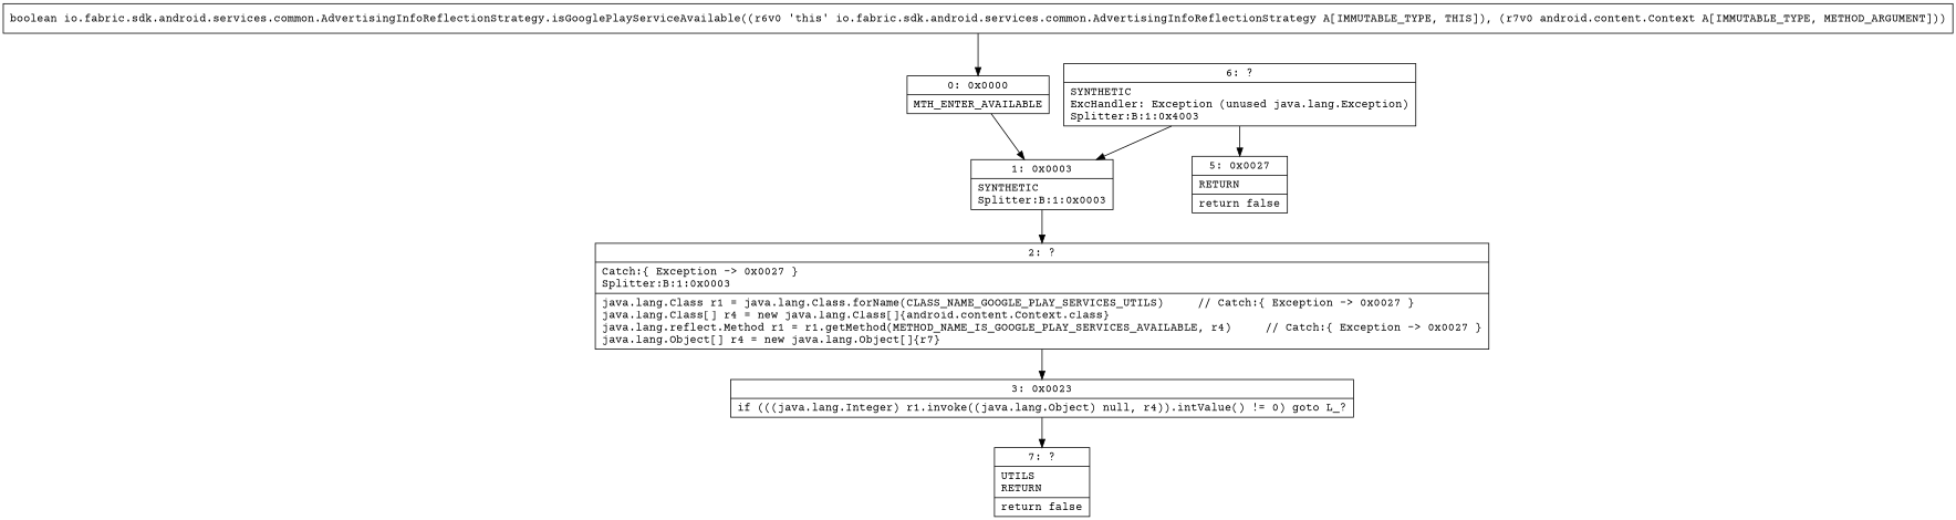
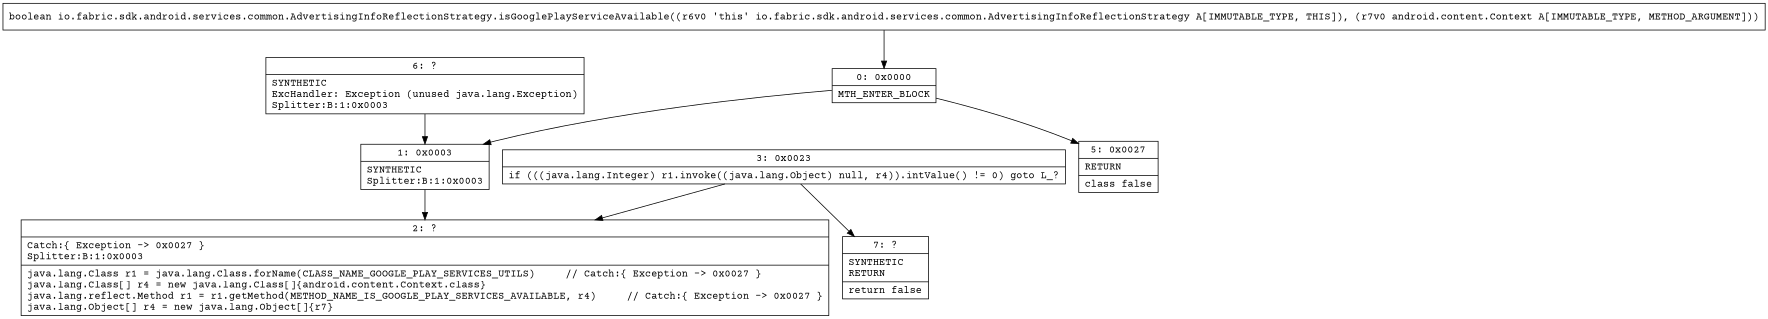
  digraph {
    fontname="Courier Prime"
    node [fontname="Courier Prime" shape=record]
    edge [fontname="Courier Prime"]
-   n1 [label="{0\:\ 0x0000|MTH_ENTER_AVAILABLE\l}"]
+   n1 [label="{0\:\ 0x0000|MTH_ENTER_BLOCK\l}"]
    n2 [label="{1\:\ 0x0003|SYNTHETIC\lSplitter:B:1:0x0003\l}"]
    n3 [label="{2\:\ ?|Catch:\{ Exception \-\> 0x0027 \}\lSplitter:B:1:0x0003\l|java.lang.Class r1 = java.lang.Class.forName(CLASS_NAME_GOOGLE_PLAY_SERVICES_UTILS)     \/\/ Catch:\{ Exception \-\> 0x0027 \}\ljava.lang.Class[] r4 = new java.lang.Class[]\{android.content.Context.class\}\ljava.lang.reflect.Method r1 = r1.getMethod(METHOD_NAME_IS_GOOGLE_PLAY_SERVICES_AVAILABLE, r4)     \/\/ Catch:\{ Exception \-\> 0x0027 \}\ljava.lang.Object[] r4 = new java.lang.Object[]\{r7\}\l}"]
    n4 [label="{3\:\ 0x0023|if (((java.lang.Integer) r1.invoke((java.lang.Object) null, r4)).intValue() != 0) goto L_?\l}"]
-   n5 [label="{6\:\ ?|SYNTHETIC\lExcHandler: Exception (unused java.lang.Exception)\lSplitter:B:1:0x4003\l}"]
-   n6 [label="{5\:\ 0x0027|RETURN\l|return false\l}"]
-   n7 [label="{7\:\ ?|UTILS\lRETURN\l|return false\l}"]
+   n5 [label="{6\:\ ?|SYNTHETIC\lExcHandler: Exception (unused java.lang.Exception)\lSplitter:B:1:0x0003\l}"]
+   n6 [label="{5\:\ 0x0027|RETURN\l|class false\l}"]
+   n7 [label="{7\:\ ?|SYNTHETIC\lRETURN\l|return false\l}"]
    n8 [label="{boolean io.fabric.sdk.android.services.common.AdvertisingInfoReflectionStrategy.isGooglePlayServiceAvailable((r6v0 'this' io.fabric.sdk.android.services.common.AdvertisingInfoReflectionStrategy A[IMMUTABLE_TYPE, THIS]), (r7v0 android.content.Context A[IMMUTABLE_TYPE, METHOD_ARGUMENT])) }"]
    n1 -> n2
    n2 -> n3
-   n3 -> n4
+   n4 -> n3
    n4 -> n7
    n5 -> n2
-   n5 -> n6
+   n1 -> n6
    n8 -> n1
  }
